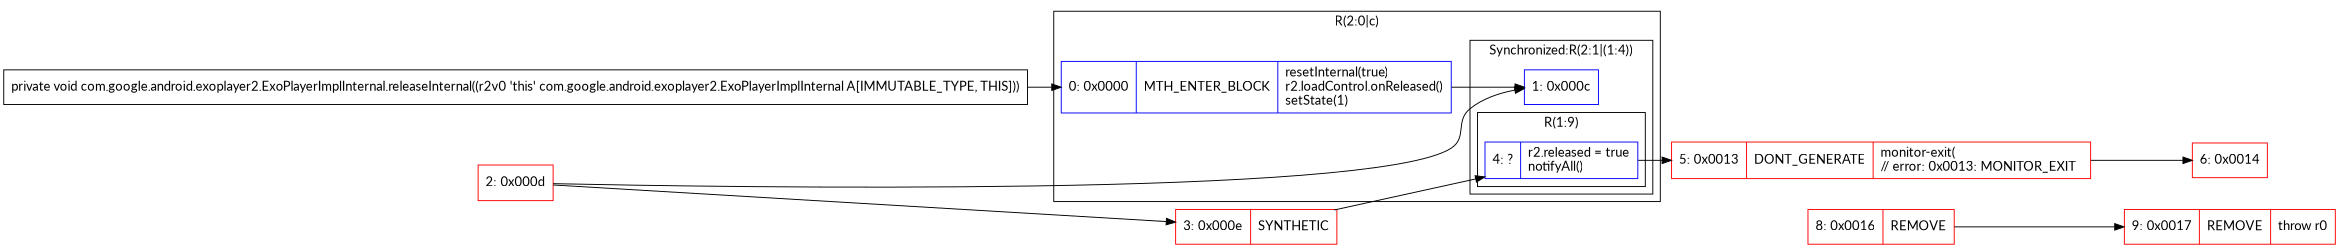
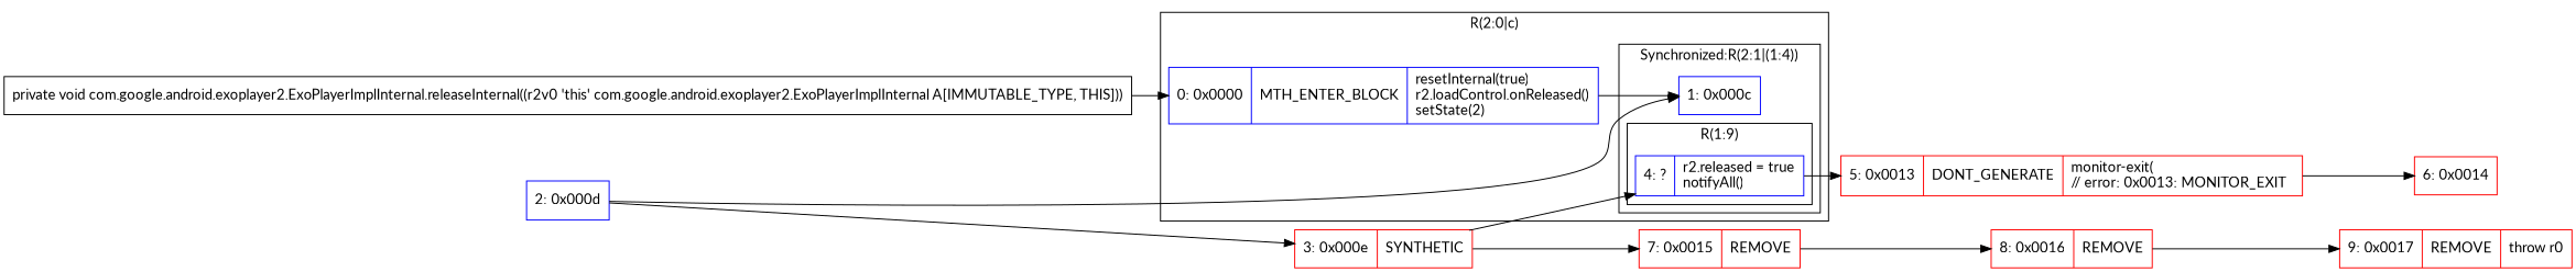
  digraph {
    fontname=Lato
    rankdir=LR
    node [color=red fontname=Lato shape=record]
    edge [fontname=Lato]
    n1 [color=blue label="{4\:\ ?|r2.released = true\lnotifyAll()\l}"]
    n2 [color=blue label="{1\:\ 0x000c}"]
-   n3 [color=blue label="{0\:\ 0x0000|MTH_ENTER_BLOCK\l|resetInternal(true)\lr2.loadControl.onReleased()\lsetState(1)\l}"]
+   n3 [color=blue label="{0\:\ 0x0000|MTH_ENTER_BLOCK\l|resetInternal(true)\lr2.loadControl.onReleased()\lsetState(2)\l}"]
    n4 [label="{5\:\ 0x0013|DONT_GENERATE\l|monitor\-exit(\l\/\/ error: 0x0013: MONITOR_EXIT  \l}"]
-   n5 [label="{2\:\ 0x000d}"]
+   n5 [color=blue label="{2\:\ 0x000d}"]
    n6 [label="{3\:\ 0x000e|SYNTHETIC\l}"]
    n7 [label="{6\:\ 0x0014}"]
+   n8 [label="{7\:\ 0x0015|REMOVE\l}"]
    n9 [label="{8\:\ 0x0016|REMOVE\l}"]
    n10 [label="{9\:\ 0x0017|REMOVE\l|throw r0\l}"]
    n11 [label="{private void com.google.android.exoplayer2.ExoPlayerImplInternal.releaseInternal((r2v0 'this' com.google.android.exoplayer2.ExoPlayerImplInternal A[IMMUTABLE_TYPE, THIS])) }" color=""]
    subgraph cluster_1 {
      label="R(2:0|c)"
      n3
      subgraph cluster_2 {
        label="Synchronized:R(2:1|(1:4))"
        n2
        subgraph cluster_3 {
          label="R(1:9)"
          n1
        }
      }
    }
    n1 -> n4
    n3 -> n2
    n4 -> n7
    n5 -> n2
    n5 -> n6
    n6 -> n1
+   n6 -> n8
+   n8 -> n9
    n9 -> n10
    n11 -> n3
  }
